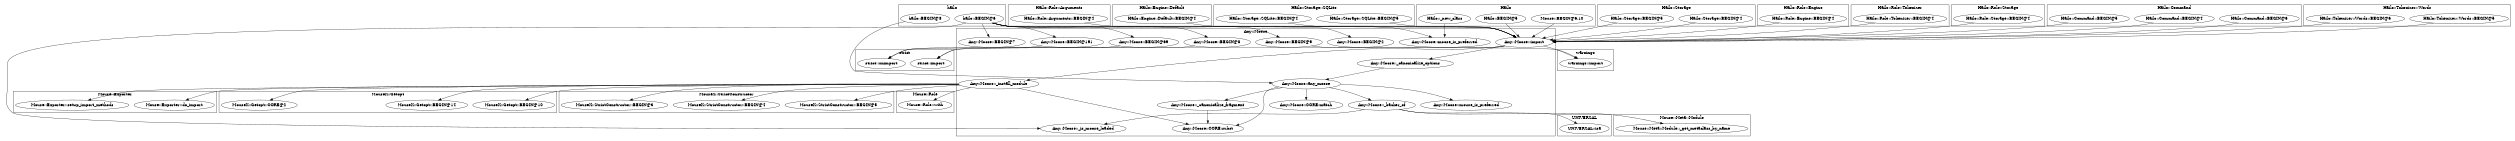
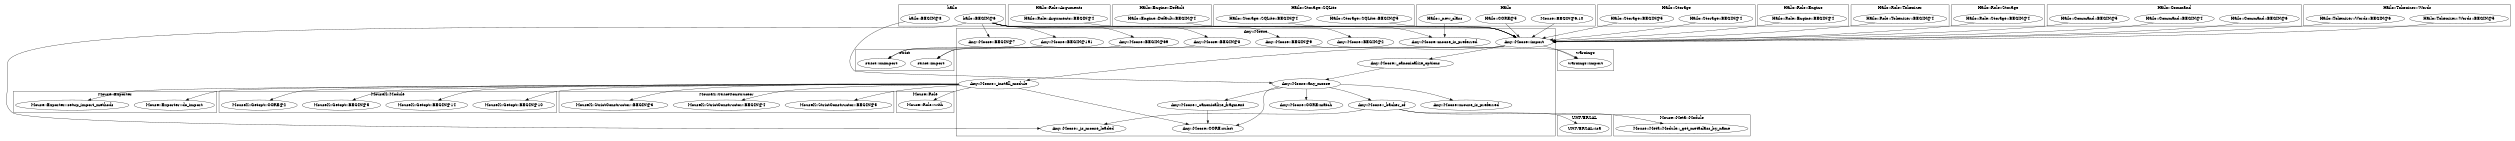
  digraph {
    "warnings::import"
    "Hailo::Tokenizer::Words::BEGIN@6"
    "Hailo::Tokenizer::Words::BEGIN@5"
    "strict::import"
    "strict::unimport"
    "Hailo::Role::Arguments::BEGIN@4"
    "Mouse::Exporter::setup_import_methods"
    "Mouse::Exporter::do_import"
    "Hailo::Engine::Default::BEGIN@4"
    "Mouse::Meta::Module::_get_metaclass_by_name"
    "MouseX::Getopt::BEGIN@14"
+   "MouseX::Getopt::BEGIN@5"
    n13 [label="MouseX::Getopt::CORE@2"]
    "MouseX::Getopt::BEGIN@10"
    "Hailo::Storage::SQLite::BEGIN@4"
    "Hailo::Storage::SQLite::BEGIN@5"
    "Any::Moose::_is_moose_loaded"
    "Any::Moose::import"
    "Any::Moose::moose_is_preferred"
    "Any::Moose::BEGIN@7"
    "Any::Moose::_install_module"
    "Any::Moose::mouse_is_preferred"
    "Any::Moose::BEGIN@2"
    "Any::Moose::BEGIN@69"
    "Any::Moose::any_moose"
    "Any::Moose::BEGIN@9"
    "Any::Moose::BEGIN@8"
    "Any::Moose::CORE:subst"
    "Any::Moose::_canonicalize_fragment"
    "Any::Moose::_canonicalize_options"
    "Any::Moose::CORE:match"
    "Any::Moose::_backer_of"
    "Any::Moose::BEGIN@191"
    "Hailo::_new_class"
    n35 [label="Mouse::BEGIN@6.10"]
-   "Hailo::BEGIN@5"
+   "Hailo::BEGIN@5" [label="Hailo::CORE@5"]
    "UNIVERSAL::isa"
    "Hailo::Storage::BEGIN@5"
    "Hailo::Storage::BEGIN@4"
    "Hailo::Role::Engine::BEGIN@4"
    "hailo::BEGIN@8"
    "hailo::BEGIN@6"
    "MouseX::StrictConstructor::BEGIN@3"
    "MouseX::StrictConstructor::BEGIN@5"
    "MouseX::StrictConstructor::BEGIN@4"
    "Mouse::Role::with"
    "Hailo::Role::Tokenizer::BEGIN@4"
    "Hailo::Role::Storage::BEGIN@4"
    "Hailo::Command::BEGIN@4"
    "Hailo::Command::BEGIN@5"
    "Hailo::Command::BEGIN@6"
    subgraph cluster_1 {
      label=warnings
      "warnings::import"
    }
    subgraph cluster_2 {
      label="Hailo::Tokenizer::Words"
      "Hailo::Tokenizer::Words::BEGIN@6"
      "Hailo::Tokenizer::Words::BEGIN@5"
    }
    subgraph cluster_3 {
      label="strict"
      "strict::import"
      "strict::unimport"
    }
    subgraph cluster_4 {
      label="Hailo::Role::Arguments"
      "Hailo::Role::Arguments::BEGIN@4"
    }
    subgraph cluster_5 {
      label="Mouse::Exporter"
      "Mouse::Exporter::setup_import_methods"
      "Mouse::Exporter::do_import"
    }
    subgraph cluster_6 {
      label="Hailo::Engine::Default"
      "Hailo::Engine::Default::BEGIN@4"
    }
    subgraph cluster_7 {
      label="Mouse::Meta::Module"
      "Mouse::Meta::Module::_get_metaclass_by_name"
    }
    subgraph cluster_8 {
-     label="MouseX::Getopt"
+     label="MouseX::Module"
      "MouseX::Getopt::BEGIN@14"
+     "MouseX::Getopt::BEGIN@5"
      n13
      "MouseX::Getopt::BEGIN@10"
    }
    subgraph cluster_9 {
      label="Hailo::Storage::SQLite"
      "Hailo::Storage::SQLite::BEGIN@4"
      "Hailo::Storage::SQLite::BEGIN@5"
    }
    subgraph cluster_10 {
      label="Any::Moose"
      "Any::Moose::_is_moose_loaded"
      "Any::Moose::import"
      "Any::Moose::moose_is_preferred"
      "Any::Moose::BEGIN@7"
      "Any::Moose::_install_module"
      "Any::Moose::mouse_is_preferred"
      "Any::Moose::BEGIN@2"
      "Any::Moose::BEGIN@69"
      "Any::Moose::any_moose"
      "Any::Moose::BEGIN@9"
      "Any::Moose::BEGIN@8"
      "Any::Moose::CORE:subst"
      "Any::Moose::_canonicalize_fragment"
      "Any::Moose::_canonicalize_options"
      "Any::Moose::CORE:match"
      "Any::Moose::_backer_of"
      "Any::Moose::BEGIN@191"
    }
    subgraph cluster_11 {
      label=Hailo
      "Hailo::_new_class"
      n35
      "Hailo::BEGIN@5"
    }
    subgraph cluster_12 {
      label=UNIVERSAL
      "UNIVERSAL::isa"
    }
    subgraph cluster_13 {
      label="Hailo::Storage"
      "Hailo::Storage::BEGIN@5"
      "Hailo::Storage::BEGIN@4"
    }
    subgraph cluster_14 {
      label="Hailo::Role::Engine"
      "Hailo::Role::Engine::BEGIN@4"
    }
    subgraph cluster_15 {
      label=hailo
      "hailo::BEGIN@8"
      "hailo::BEGIN@6"
    }
    subgraph cluster_16 {
      label="MouseX::StrictConstructor"
      "MouseX::StrictConstructor::BEGIN@3"
      "MouseX::StrictConstructor::BEGIN@5"
      "MouseX::StrictConstructor::BEGIN@4"
    }
    subgraph cluster_17 {
      label="Mouse::Role"
      "Mouse::Role::with"
    }
    subgraph cluster_18 {
      label="Hailo::Role::Tokenizer"
      "Hailo::Role::Tokenizer::BEGIN@4"
    }
    subgraph cluster_19 {
      label="Hailo::Role::Storage"
      "Hailo::Role::Storage::BEGIN@4"
    }
    subgraph cluster_20 {
      label="Hailo::Command"
      "Hailo::Command::BEGIN@4"
      "Hailo::Command::BEGIN@5"
      "Hailo::Command::BEGIN@6"
    }
    "Hailo::Tokenizer::Words::BEGIN@6" -> "Any::Moose::import"
    "Hailo::Tokenizer::Words::BEGIN@5" -> "Any::Moose::import"
    "Hailo::Role::Arguments::BEGIN@4" -> "Any::Moose::import"
    "Hailo::Engine::Default::BEGIN@4" -> "Any::Moose::import"
    "Hailo::Storage::SQLite::BEGIN@4" -> "Any::Moose::import"
    "Hailo::Storage::SQLite::BEGIN@5" -> "Any::Moose::import"
    "Any::Moose::import" -> "warnings::import"
    "Any::Moose::import" -> "strict::import"
    "Any::Moose::import" -> "Any::Moose::_install_module"
    "Any::Moose::import" -> "Any::Moose::_canonicalize_options"
    "Any::Moose::_install_module" -> "Mouse::Exporter::setup_import_methods"
    "Any::Moose::_install_module" -> "Mouse::Exporter::do_import"
    "Any::Moose::_install_module" -> "MouseX::Getopt::BEGIN@14"
+   "Any::Moose::_install_module" -> "MouseX::Getopt::BEGIN@5"
    "Any::Moose::_install_module" -> n13
    "Any::Moose::_install_module" -> "MouseX::Getopt::BEGIN@10"
    "Any::Moose::_install_module" -> "Any::Moose::CORE:subst"
    "Any::Moose::_install_module" -> "MouseX::StrictConstructor::BEGIN@3"
    "Any::Moose::_install_module" -> "MouseX::StrictConstructor::BEGIN@5"
    "Any::Moose::_install_module" -> "MouseX::StrictConstructor::BEGIN@4"
    "Any::Moose::_install_module" -> "Mouse::Role::with"
    "Any::Moose::BEGIN@69" -> "strict::unimport"
    "Any::Moose::any_moose" -> "Any::Moose::mouse_is_preferred"
    "Any::Moose::any_moose" -> "Any::Moose::CORE:subst"
    "Any::Moose::any_moose" -> "Any::Moose::_canonicalize_fragment"
    "Any::Moose::any_moose" -> "Any::Moose::CORE:match"
    "Any::Moose::any_moose" -> "Any::Moose::_backer_of"
    "Any::Moose::BEGIN@9" -> "warnings::import"
    "Any::Moose::BEGIN@8" -> "strict::import"
    "Any::Moose::_canonicalize_fragment" -> "Any::Moose::CORE:subst"
    "Any::Moose::_canonicalize_options" -> "Any::Moose::any_moose"
    "Any::Moose::_backer_of" -> "Mouse::Meta::Module::_get_metaclass_by_name"
    "Any::Moose::_backer_of" -> "Any::Moose::_is_moose_loaded"
    "Any::Moose::_backer_of" -> "UNIVERSAL::isa"
    "Any::Moose::BEGIN@191" -> "strict::unimport"
    "Hailo::_new_class" -> "Any::Moose::moose_is_preferred"
    n35 -> "Any::Moose::import"
    "Hailo::BEGIN@5" -> "Any::Moose::import"
    "Hailo::Storage::BEGIN@5" -> "Any::Moose::import"
    "Hailo::Storage::BEGIN@4" -> "Any::Moose::import"
    "Hailo::Role::Engine::BEGIN@4" -> "Any::Moose::import"
    "hailo::BEGIN@8" -> "Any::Moose::any_moose"
    "hailo::BEGIN@6" -> "Any::Moose::_is_moose_loaded"
    "hailo::BEGIN@6" -> "Any::Moose::import"
    "hailo::BEGIN@6" -> "Any::Moose::moose_is_preferred"
    "hailo::BEGIN@6" -> "Any::Moose::BEGIN@7"
    "hailo::BEGIN@6" -> "Any::Moose::BEGIN@2"
    "hailo::BEGIN@6" -> "Any::Moose::BEGIN@69"
    "hailo::BEGIN@6" -> "Any::Moose::BEGIN@9"
    "hailo::BEGIN@6" -> "Any::Moose::BEGIN@8"
    "hailo::BEGIN@6" -> "Any::Moose::BEGIN@191"
    "Hailo::Role::Tokenizer::BEGIN@4" -> "Any::Moose::import"
    "Hailo::Role::Storage::BEGIN@4" -> "Any::Moose::import"
    "Hailo::Command::BEGIN@4" -> "Any::Moose::import"
    "Hailo::Command::BEGIN@5" -> "Any::Moose::import"
    "Hailo::Command::BEGIN@6" -> "Any::Moose::import"
  }
